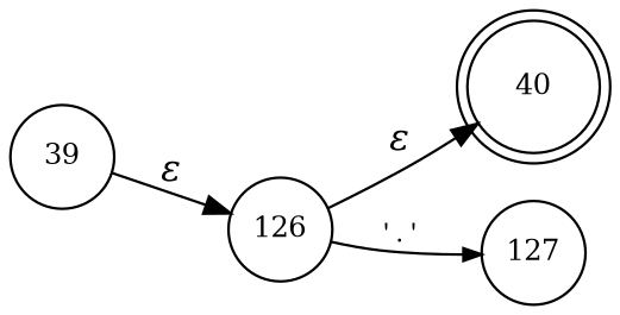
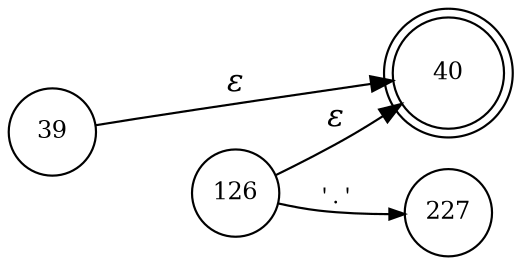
  digraph {
    rankdir=LR
    node [fixedsize=true fontsize=11 shape=circle peripheries=1]
    edge [fontname="Times-Italic"]
    n1 [label=40 shape=doublecircle width=.6 peripheries=""]
    n2 [label=39 width=.55]
    n3 [label=126 width=.55]
-   n4 [label=127 width=.55]
-   n2 -> n3 [label="&epsilon;"]
+   n4 [label=227 width=.55]
+   n2 -> n1 [label="&epsilon;"]
    n3 -> n1 [label="&epsilon;"]
    n3 -> n4 [arrowhead=normal arrowsize=.7 fontname=Courier fontsize=11 label="'.'"]
  }
